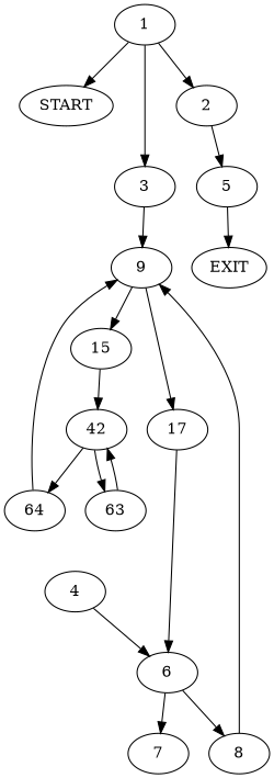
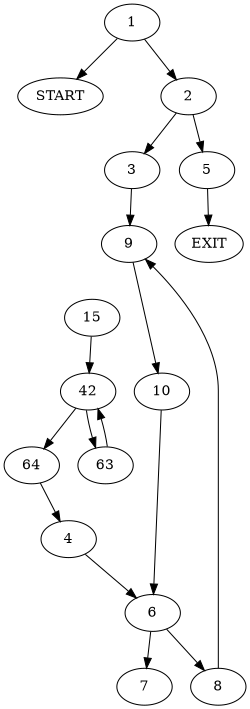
  digraph {
    n1 [label=START]
    1
    2
    3
    n5 [label=EXIT]
    5
    9
    4
    6
    7
    8
-   10 [label=17]
+   10
    n13 [label=15]
    n14 [label=42]
    n15 [label=63]
    n16 [label=64]
    1 -> n1
    1 -> 2
-   1 -> 3
+   2 -> 3
    2 -> 5
    3 -> 9
    5 -> n5
    9 -> 10
-   9 -> n13
    4 -> 6
    6 -> 7
    6 -> 8
    8 -> 9
    10 -> 6
    n13 -> n14
    n14 -> n15
    n14 -> n16
    n15 -> n14
-   n16 -> 9
+   n16 -> 4
  }
